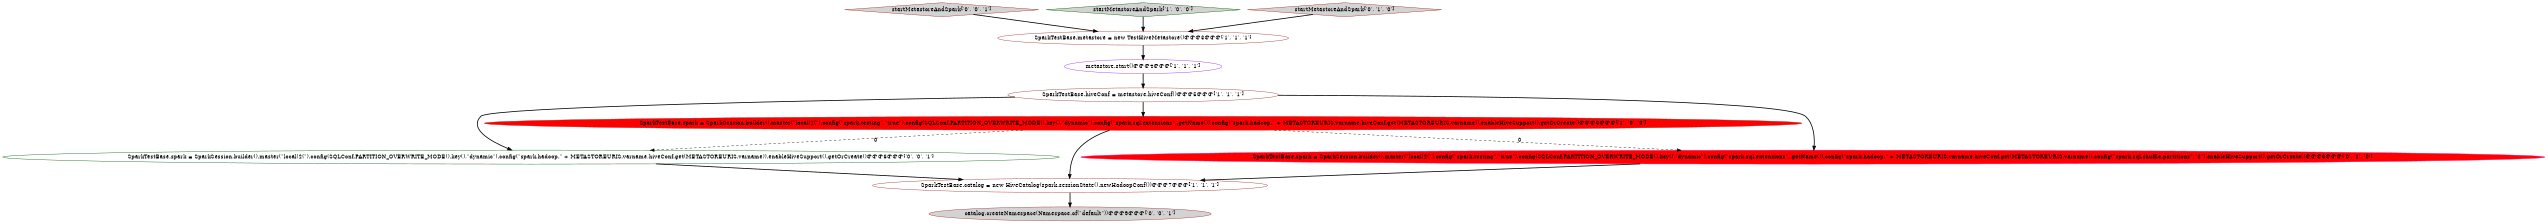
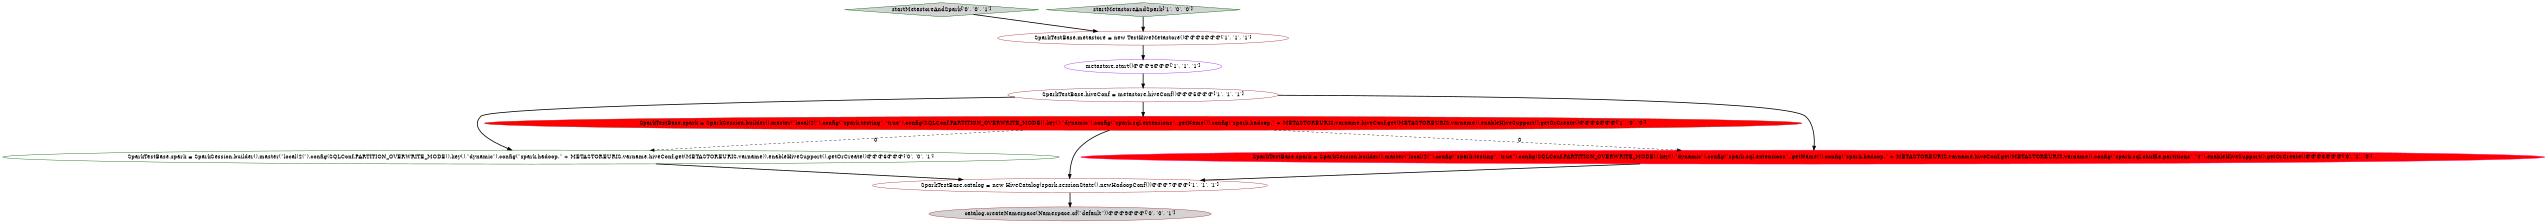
  digraph {
    node [color=brown fillcolor=white shape=ellipse style=filled]
    edge [style=bold]
-   n1 [fillcolor=lightgray label="startMetastoreAndSpark['0', '0', '1']" shape=diamond]
+   n1 [color=darkgreen fillcolor=lightgray label="startMetastoreAndSpark['0', '0', '1']" shape=diamond]
    n2 [label="SparkTestBase.metastore = new TestHiveMetastore()@@@3@@@['1', '1', '1']"]
    n3 [color=purple label="metastore.start()@@@4@@@['1', '1', '1']"]
    n4 [fillcolor=red label="SparkTestBase.spark = SparkSession.builder().master(\"local(2(\").config(\"spark.testing\",\"true\").config(SQLConf.PARTITION_OVERWRITE_MODE().key(),\"dynamic\").config(\"spark.sql.extensions\",.getName()).config(\"spark.hadoop.\" + METASTOREURIS.varname,hiveConf.get(METASTOREURIS.varname)).enableHiveSupport().getOrCreate()@@@6@@@['1', '0', '0']"]
    n5 [color=darkgreen label="SparkTestBase.spark = SparkSession.builder().master(\"local(2(\").config(SQLConf.PARTITION_OVERWRITE_MODE().key(),\"dynamic\").config(\"spark.hadoop.\" + METASTOREURIS.varname,hiveConf.get(METASTOREURIS.varname)).enableHiveSupport().getOrCreate()@@@6@@@['0', '0', '1']"]
    n6 [label="SparkTestBase.catalog = new HiveCatalog(spark.sessionState().newHadoopConf())@@@7@@@['1', '1', '1']"]
    n7 [color=deeppink fillcolor=red label="SparkTestBase.spark = SparkSession.builder().master(\"local(2(\").config(\"spark.testing\",\"true\").config(SQLConf.PARTITION_OVERWRITE_MODE().key(),\"dynamic\").config(\"spark.sql.extensions\",.getName()).config(\"spark.hadoop.\" + METASTOREURIS.varname,hiveConf.get(METASTOREURIS.varname)).config(\"spark.sql.shuffle.partitions\",\"4\").enableHiveSupport().getOrCreate()@@@6@@@['0', '1', '0']"]
    n8 [fillcolor=lightgray label="catalog.createNamespace(Namespace.of(\"default\"))@@@9@@@['0', '0', '1']"]
    n9 [color=darkgreen fillcolor=lightgray label="startMetastoreAndSpark['1', '0', '0']" shape=diamond]
    n10 [label="SparkTestBase.hiveConf = metastore.hiveConf()@@@5@@@['1', '1', '1']"]
-   n11 [fillcolor=lightgray label="startMetastoreAndSpark['0', '1', '0']" shape=diamond]
    n1 -> n2
    n2 -> n3
    n3 -> n10
    n4 -> n5 [label=0 style=dashed]
    n4 -> n6
    n4 -> n7 [label=0 style=dashed]
    n5 -> n6
    n6 -> n8
    n7 -> n6
    n9 -> n2
    n10 -> n4
    n10 -> n5
    n10 -> n7
-   n11 -> n2
  }
